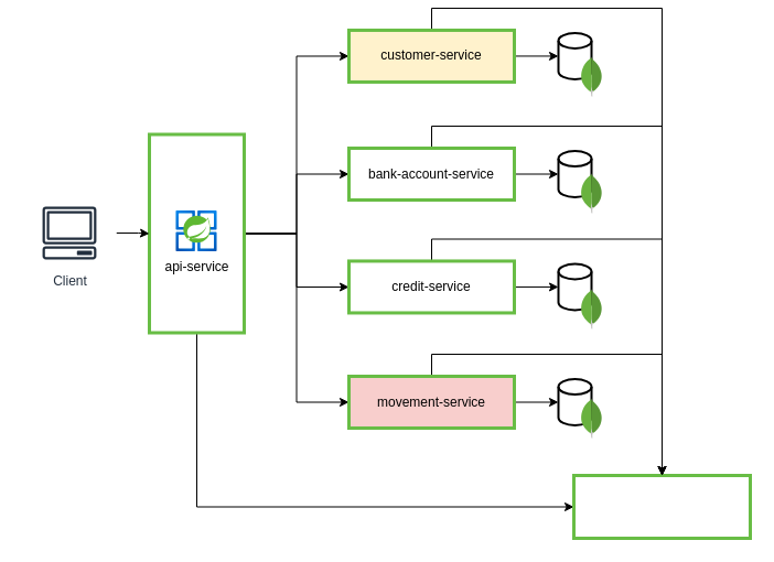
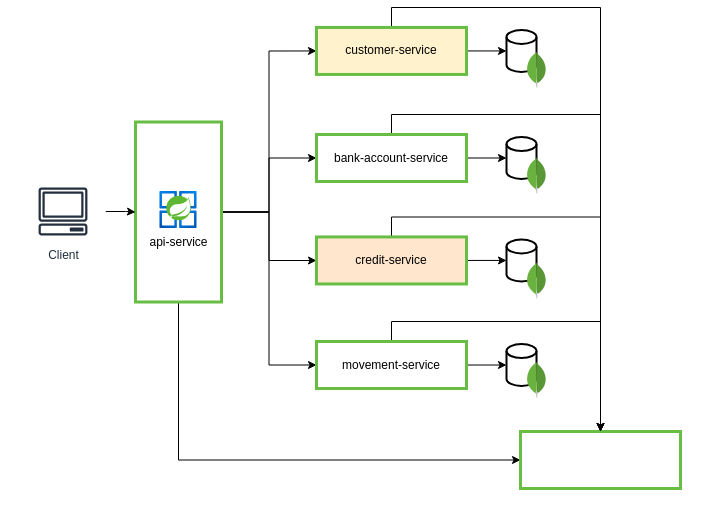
  <mxCell id="0" />
  <mxCell id="1" parent="0" />
  <mxCell id="2" style="edgeStyle=orthogonalEdgeStyle;rounded=0;orthogonalLoop=1;jettySize=auto;html=1;entryX=0;entryY=0.5;entryDx=0;entryDy=0;fontColor=default;exitX=1;exitY=0.5;exitDx=0;exitDy=0;" parent="1" source="7" target="8" edge="1"><mxGeometry relative="1" as="geometry"><mxPoint x="46" y="210" as="targetPoint" /></mxGeometry></mxCell>
  <mxCell id="3" style="edgeStyle=orthogonalEdgeStyle;rounded=0;orthogonalLoop=1;jettySize=auto;html=1;entryX=0;entryY=0.5;entryDx=0;entryDy=0;" edge="1" parent="1" source="7" target="11"><mxGeometry relative="1" as="geometry" /></mxCell>
  <mxCell id="4" style="edgeStyle=orthogonalEdgeStyle;rounded=0;orthogonalLoop=1;jettySize=auto;html=1;" edge="1" parent="1" source="7" target="19"><mxGeometry relative="1" as="geometry" /></mxCell>
  <mxCell id="5" style="edgeStyle=orthogonalEdgeStyle;rounded=0;orthogonalLoop=1;jettySize=auto;html=1;" edge="1" parent="1" source="7" target="27"><mxGeometry relative="1" as="geometry" /></mxCell>
  <mxCell id="6" style="edgeStyle=orthogonalEdgeStyle;rounded=0;orthogonalLoop=1;jettySize=auto;html=1;entryX=0;entryY=0.5;entryDx=0;entryDy=0;" edge="1" parent="1" source="7" target="29"><mxGeometry relative="1" as="geometry" /></mxCell>
  <mxCell id="7" value="" style="rounded=0;rotation=0;labelPosition=center;verticalLabelPosition=middle;align=center;verticalAlign=middle;html=1;whiteSpace=wrap;strokeColor=#68BD45;direction=south;strokeWidth=3;" parent="1" vertex="1"><mxGeometry x="135" y="115.5" width="85.99" height="180" as="geometry" /></mxCell>
  <mxCell id="8" value="" style="rounded=0;rotation=0;labelPosition=center;verticalLabelPosition=middle;align=center;verticalAlign=middle;html=1;whiteSpace=wrap;fontColor=default;strokeColor=#68BD45;strokeWidth=3;" parent="1" vertex="1"><mxGeometry x="520" y="425" width="160" height="57" as="geometry" /></mxCell>
  <mxCell id="9" style="edgeStyle=orthogonalEdgeStyle;rounded=0;orthogonalLoop=1;jettySize=auto;html=1;exitX=0.5;exitY=0;exitDx=0;exitDy=0;" edge="1" parent="1" source="11" target="8"><mxGeometry relative="1" as="geometry" /></mxCell>
  <mxCell id="10" style="edgeStyle=orthogonalEdgeStyle;rounded=0;orthogonalLoop=1;jettySize=auto;html=1;entryX=0;entryY=0.5;entryDx=0;entryDy=0;entryPerimeter=0;" edge="1" parent="1" source="11" target="15"><mxGeometry relative="1" as="geometry" /></mxCell>
  <mxCell id="11" value="customer-service" style="rounded=0;rotation=0;labelPosition=center;verticalLabelPosition=middle;align=center;verticalAlign=middle;html=1;whiteSpace=wrap;fontColor=default;strokeWidth=3;strokeColor=#68BD45;fillColor=#fff2cc;" parent="1" vertex="1"><mxGeometry x="316" y="20.95" width="150" height="47" as="geometry" /></mxCell>
  <mxCell id="12" style="edgeStyle=orthogonalEdgeStyle;rounded=0;orthogonalLoop=1;jettySize=auto;html=1;fontColor=default;" parent="1" source="13" target="7" edge="1"><mxGeometry relative="1" as="geometry" /></mxCell>
  <mxCell id="13" value="Client" style="outlineConnect=0;fontColor=#232F3E;gradientColor=none;strokeColor=#232F3E;fillColor=#ffffff;dashed=0;verticalLabelPosition=bottom;verticalAlign=top;align=center;html=1;fontSize=12;fontStyle=0;aspect=fixed;shape=mxgraph.aws4.resourceIcon;resIcon=mxgraph.aws4.client;rounded=0;" parent="1" vertex="1"><mxGeometry x="20" y="175" width="85" height="60" as="geometry" /></mxCell>
  <mxCell id="14" value="api-service" style="aspect=fixed;html=1;points=[];align=center;image;fontSize=12;image=img/lib/azure2/compute/Azure_Spring_Cloud.svg;fontColor=default;rounded=0;" vertex="1" parent="1"><mxGeometry x="158.34" y="185" width="39.31" height="37" as="geometry" /></mxCell>
  <mxCell id="15" value="" style="strokeWidth=2;html=1;shape=mxgraph.flowchart.database;whiteSpace=wrap;fontColor=default;direction=east;rounded=0;" vertex="1" parent="1"><mxGeometry x="506" y="23.5" width="30" height="41.9" as="geometry" /></mxCell>
  <mxCell id="16" value="" style="dashed=0;outlineConnect=0;html=1;align=center;labelPosition=center;verticalLabelPosition=bottom;verticalAlign=top;shape=mxgraph.weblogos.mongodb;fontColor=default;rounded=0;" vertex="1" parent="1"><mxGeometry x="526" y="45" width="20" height="36.2" as="geometry" /></mxCell>
  <mxCell id="17" style="edgeStyle=orthogonalEdgeStyle;rounded=0;orthogonalLoop=1;jettySize=auto;html=1;exitX=0.5;exitY=0;exitDx=0;exitDy=0;" edge="1" parent="1" source="19" target="8"><mxGeometry relative="1" as="geometry" /></mxCell>
  <mxCell id="18" style="edgeStyle=orthogonalEdgeStyle;orthogonalLoop=1;jettySize=auto;html=1;entryX=0;entryY=0.5;entryDx=0;entryDy=0;entryPerimeter=0;" edge="1" parent="1" source="19" target="21"><mxGeometry relative="1" as="geometry" /></mxCell>
  <mxCell id="19" value="bank-account-service" style="rounded=0;rotation=0;labelPosition=center;verticalLabelPosition=middle;align=center;verticalAlign=middle;html=1;whiteSpace=wrap;fontColor=default;strokeWidth=3;strokeColor=#68BD45;" vertex="1" parent="1"><mxGeometry x="316" y="128" width="150" height="47" as="geometry" /></mxCell>
  <mxCell id="20" style="edgeStyle=orthogonalEdgeStyle;rounded=0;orthogonalLoop=1;jettySize=auto;html=1;exitX=0.5;exitY=0;exitDx=0;exitDy=0;" edge="1" parent="1" source="29" target="8"><mxGeometry relative="1" as="geometry"><mxPoint x="391" y="340" as="sourcePoint" /></mxGeometry></mxCell>
  <mxCell id="21" value="" style="strokeWidth=2;html=1;shape=mxgraph.flowchart.database;whiteSpace=wrap;fontColor=default;direction=east;rounded=0;" vertex="1" parent="1"><mxGeometry x="506" y="130.55" width="30" height="41.9" as="geometry" /></mxCell>
  <mxCell id="22" value="" style="dashed=0;outlineConnect=0;html=1;align=center;labelPosition=center;verticalLabelPosition=bottom;verticalAlign=top;shape=mxgraph.weblogos.mongodb;fontColor=default;rounded=0;" vertex="1" parent="1"><mxGeometry x="526" y="150.8" width="20" height="36.2" as="geometry" /></mxCell>
  <mxCell id="23" value="" style="strokeWidth=2;html=1;shape=mxgraph.flowchart.database;whiteSpace=wrap;fontColor=default;direction=east;rounded=0;" vertex="1" parent="1"><mxGeometry x="506" y="233" width="30" height="41.9" as="geometry" /></mxCell>
  <mxCell id="24" value="" style="dashed=0;outlineConnect=0;html=1;align=center;labelPosition=center;verticalLabelPosition=bottom;verticalAlign=top;shape=mxgraph.weblogos.mongodb;fontColor=default;rounded=0;" vertex="1" parent="1"><mxGeometry x="526" y="255.8" width="20" height="36.2" as="geometry" /></mxCell>
  <mxCell id="25" style="edgeStyle=orthogonalEdgeStyle;orthogonalLoop=1;jettySize=auto;html=1;entryX=0;entryY=0.5;entryDx=0;entryDy=0;entryPerimeter=0;" edge="1" parent="1" source="27" target="23"><mxGeometry relative="1" as="geometry" /></mxCell>
  <mxCell id="26" style="edgeStyle=orthogonalEdgeStyle;orthogonalLoop=1;jettySize=auto;html=1;exitX=0.5;exitY=0;exitDx=0;exitDy=0;rounded=0;" edge="1" parent="1" source="27" target="8"><mxGeometry relative="1" as="geometry" /></mxCell>
- <mxCell id="27" value="credit-service" style="rounded=0;rotation=0;labelPosition=center;verticalLabelPosition=middle;align=center;verticalAlign=middle;html=1;whiteSpace=wrap;fontColor=default;strokeWidth=3;strokeColor=#68BD45;" vertex="1" parent="1"><mxGeometry x="316" y="230.45" width="150" height="47" as="geometry" /></mxCell>
+ <mxCell id="27" value="credit-service" style="rounded=0;rotation=0;labelPosition=center;verticalLabelPosition=middle;align=center;verticalAlign=middle;html=1;whiteSpace=wrap;fontColor=default;strokeWidth=3;strokeColor=#68BD45;fillColor=#ffe6cc;" vertex="1" parent="1"><mxGeometry x="316" y="230.45" width="150" height="47" as="geometry" /></mxCell>
  <mxCell id="28" style="edgeStyle=orthogonalEdgeStyle;rounded=0;orthogonalLoop=1;jettySize=auto;html=1;entryX=0;entryY=0.5;entryDx=0;entryDy=0;entryPerimeter=0;" edge="1" parent="1" source="29" target="30"><mxGeometry relative="1" as="geometry" /></mxCell>
- <mxCell id="29" value="movement-service" style="rounded=0;rotation=0;labelPosition=center;verticalLabelPosition=middle;align=center;verticalAlign=middle;html=1;whiteSpace=wrap;fontColor=default;strokeWidth=3;strokeColor=#68BD45;fillColor=#f8cecc;" vertex="1" parent="1"><mxGeometry x="316" y="335" width="150" height="47" as="geometry" /></mxCell>
+ <mxCell id="29" value="movement-service" style="rounded=0;rotation=0;labelPosition=center;verticalLabelPosition=middle;align=center;verticalAlign=middle;html=1;whiteSpace=wrap;fontColor=default;strokeWidth=3;strokeColor=#68BD45;" vertex="1" parent="1"><mxGeometry x="316" y="335" width="150" height="47" as="geometry" /></mxCell>
  <mxCell id="30" value="" style="strokeWidth=2;html=1;shape=mxgraph.flowchart.database;whiteSpace=wrap;fontColor=default;direction=east;rounded=0;" vertex="1" parent="1"><mxGeometry x="506" y="337.55" width="30" height="41.9" as="geometry" /></mxCell>
  <mxCell id="31" value="" style="dashed=0;outlineConnect=0;html=1;align=center;labelPosition=center;verticalLabelPosition=bottom;verticalAlign=top;shape=mxgraph.weblogos.mongodb;fontColor=default;rounded=0;" vertex="1" parent="1"><mxGeometry x="526" y="355" width="20" height="36.2" as="geometry" /></mxCell>
